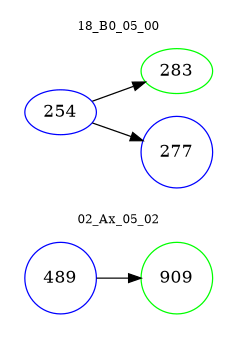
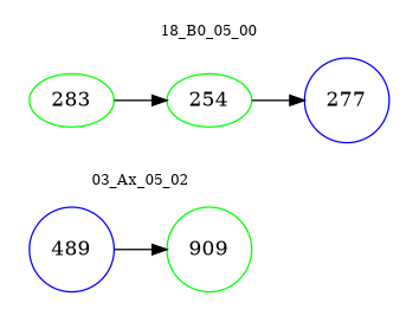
  digraph {
    rankdir=LR
    node [color=blue shape=circle]
    edge [color=black]
    n1 [label=489]
    n2 [color=green label=909]
-   n3 [label=254 shape=ellipse]
+   n3 [color=green label=254 shape=ellipse]
    n4 [label=277]
    n5 [color=green label=283 shape=ellipse]
    subgraph cluster_1 {
      color=white
      fontsize=10
-     label="02_Ax_05_02"
+     label="03_Ax_05_02"
      n1
      n2
    }
    subgraph cluster_2 {
      color=white
      fontsize=10
      label="18_B0_05_00"
      n3
      n4
      n5
    }
    n1 -> n2
    n3 -> n4
-   n3 -> n5
+   n5 -> n3
  }
